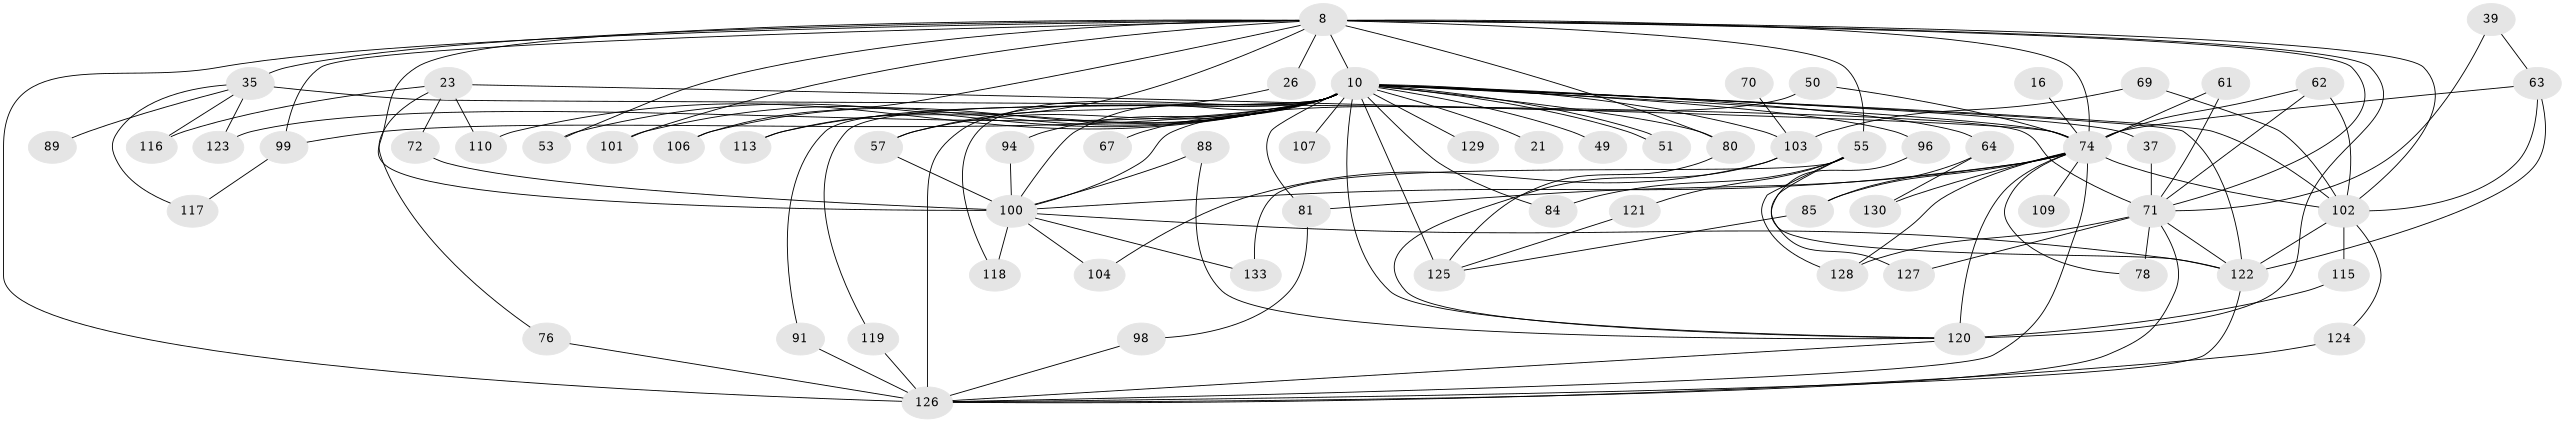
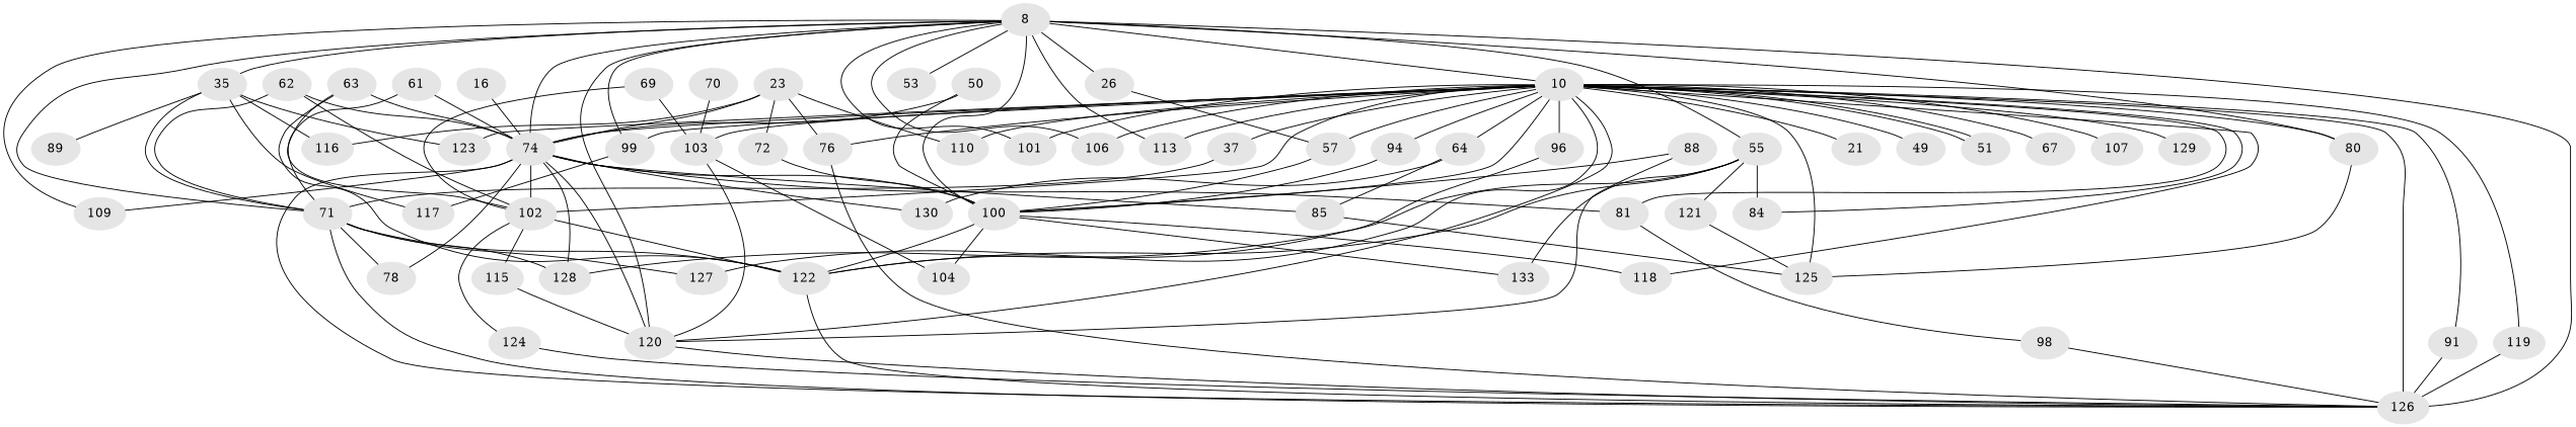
  graph {
    node [color=gray90 style=filled]
    8 [super="+2"]
    10 [super="+5+7"]
    26 [super="+12"]
    35 [super="+18+15"]
    53
    55 [super="+44"]
    71 [super="+17+52"]
    74 [super="+9+28+48"]
    80 [super="+11"]
    99 [super="+93"]
    100 [super="+30+65"]
    101
    106
    109
    113
    120 [super="+66+108"]
    126 [super="+31+112"]
    21
    37
    49
    51
    57 [super="+56"]
    64 [super="+13"]
    67
    81 [super="+40"]
    84
    91
    94 [super="+79+83"]
    96
    102 [super="+68+47+42"]
    103 [super="+25+24"]
    107
    110
    118
    119
    122 [super="+92+111"]
    123
    125 [super="+54+114+34"]
    129
    116
    89
    117
    121
    128 [super="+41+95"]
    n45 [label=133]
    78
    127 [super="+97"]
    85
    130
    104
    98
    115
    124
    16
    23
    72
    76
    63 [super="+58+36"]
-   39
    50
    61
    62
    69
    70
    88
    8 -- 10 [weight=8]
    8 -- 26 [weight=3]
    8 -- 35 [weight=4]
    8 -- 53
    8 -- 55 [weight=2]
    8 -- 71 [weight=3]
    8 -- 74 [weight=4]
    8 -- 80 [weight=2]
    8 -- 99 [weight=2]
    8 -- 100 [weight=4]
    8 -- 101
    8 -- 106
-   8 -- 102
+   8 -- 109
    8 -- 113
    8 -- 120
    8 -- 126 [weight=4]
-   10 -- 53
+   10 -- 76
    10 -- 74 [weight=11]
    10 -- 80
    10 -- 99
    10 -- 100
    10 -- 101
    10 -- 106
    10 -- 113
    10 -- 120 [weight=2]
    10 -- 126 [weight=15]
    10 -- 21 [weight=2]
    10 -- 37
    10 -- 49 [weight=2]
    10 -- 51
    10 -- 51
    10 -- 57
    10 -- 64 [weight=3]
    10 -- 67 [weight=2]
    10 -- 81
    10 -- 84
    10 -- 91
    10 -- 94 [weight=2]
    10 -- 96 [weight=2]
    10 -- 102 [weight=4]
    10 -- 103 [weight=3]
    10 -- 107 [weight=2]
    10 -- 110
    10 -- 118
    10 -- 119
    10 -- 122
    10 -- 123
    10 -- 125 [weight=4]
    10 -- 129 [weight=2]
    26 -- 57
    35 -- 71
    35 -- 123
    35 -- 116
    35 -- 89
    35 -- 117
    55 -- 84
    55 -- 122
    55 -- 121
    55 -- 128
    55 -- n45
    71 -- 126
    71 -- 122
    71 -- 128 [weight=2]
    71 -- 78
    71 -- 127 [weight=2]
    74 -- 100
    74 -- 109
    74 -- 120 [weight=4]
    74 -- 126 [weight=4]
    74 -- 81 [weight=2]
    74 -- 102
    74 -- 128
    74 -- 78
    74 -- 85
    74 -- 130
    80 -- 125
    99 -- 117
    100 -- 118
    100 -- 122 [weight=2]
    100 -- n45
    100 -- 104
    120 -- 126
    37 -- 71
    57 -- 100
    64 -- 85
    64 -- 130
    81 -- 98
    91 -- 126
    94 -- 100 [weight=2]
    96 -- 127
    102 -- 122
    102 -- 115
    102 -- 124
    103 -- 120
    103 -- 104
    119 -- 126
    122 -- 126
    121 -- 125
    85 -- 125
    98 -- 126
    115 -- 120
    124 -- 126
    16 -- 74
    23 -- 74 [weight=2]
    23 -- 110
    23 -- 116
    23 -- 72
    23 -- 76
    72 -- 100
    76 -- 126
    63 -- 74 [weight=2]
    63 -- 102 [weight=2]
    63 -- 122
-   39 -- 71
-   39 -- 63
    50 -- 74
    50 -- 100
    61 -- 71
    61 -- 74
    62 -- 71
    62 -- 74
    62 -- 102
    69 -- 102
    69 -- 103
    70 -- 103
    88 -- 100
    88 -- 120
  }
